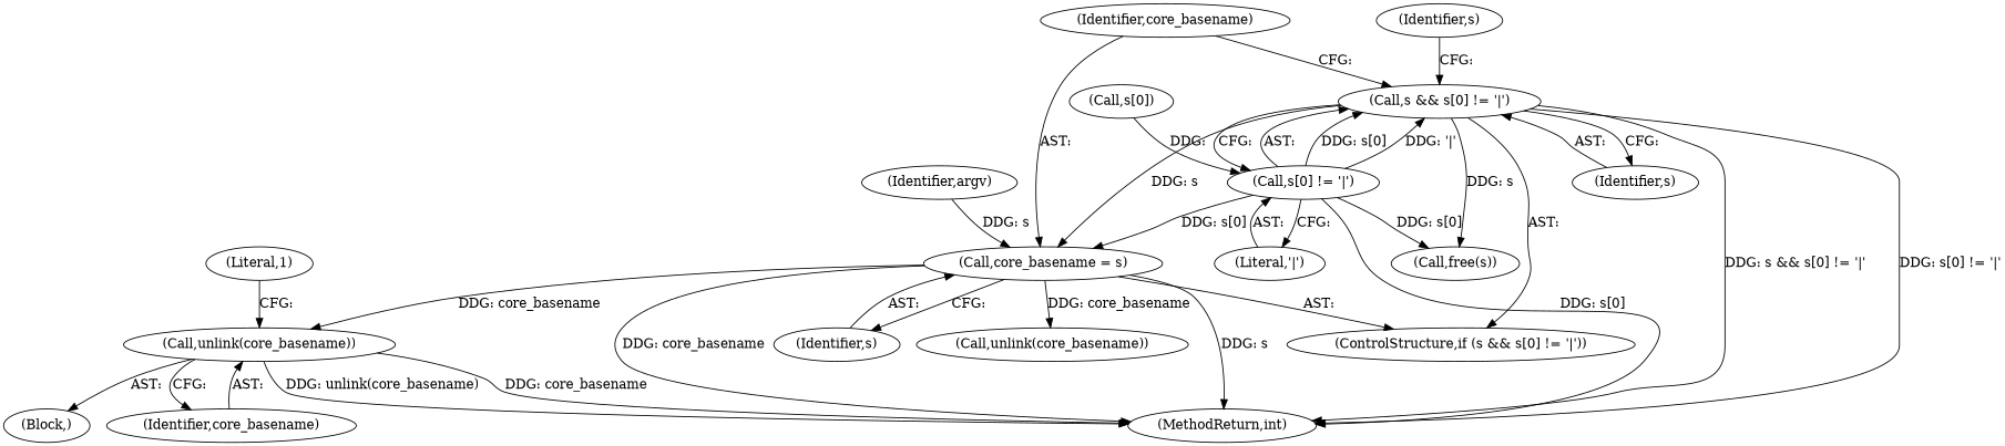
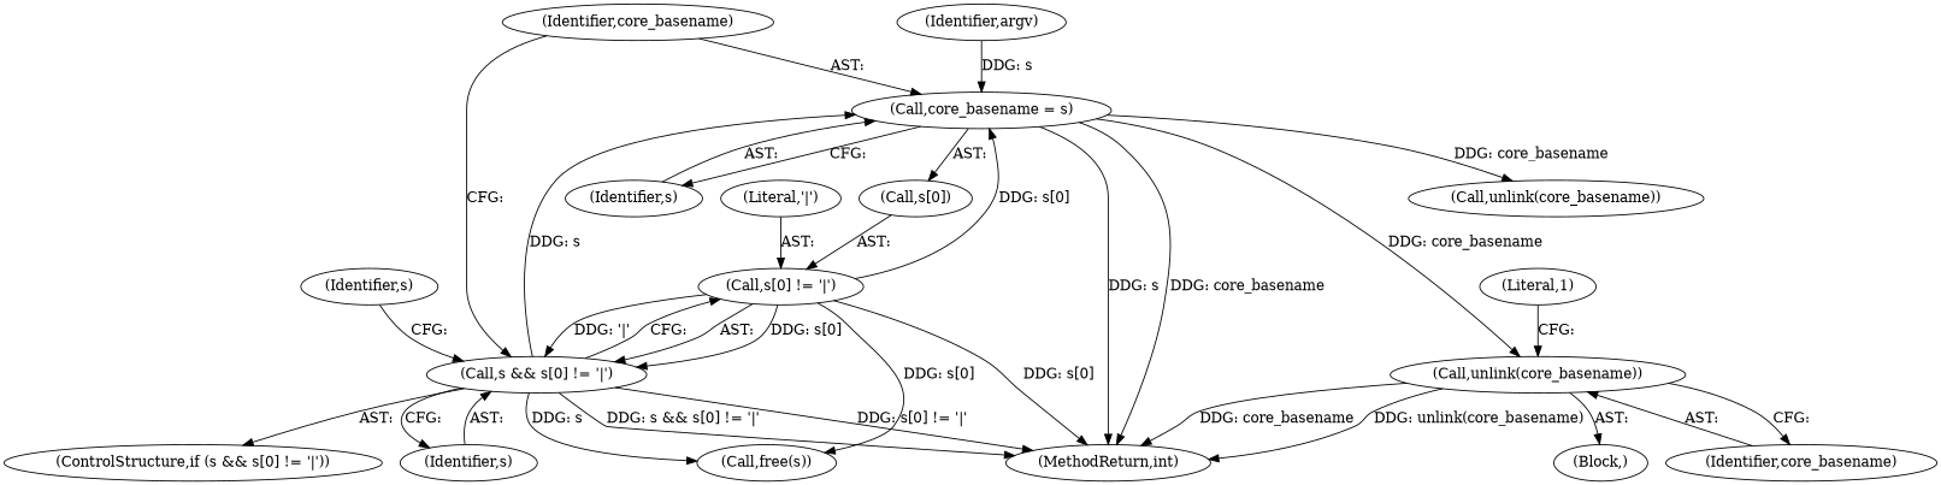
  digraph {
    n1 [label="(Call,unlink(core_basename))"]
    n2 [label="(Block,)"]
    n3 [label="(MethodReturn,int)"]
    n4 [label="(Identifier,core_basename)"]
    n5 [label="(Call,core_basename = s)"]
    n6 [label="(Call,unlink(core_basename))"]
    n7 [label="(ControlStructure,if (s && s[0] != '|'))"]
    n8 [label="(Identifier,s)"]
    n9 [label="(Call,s[0] != '|')"]
    n10 [label="(Call,s && s[0] != '|')"]
    n11 [label="(Call,free(s))"]
    n12 [label="(Literal,'|')"]
    n13 [label="(Identifier,s)"]
    n14 [label="(Literal,1)"]
    n15 [label="(Identifier,s)"]
    n16 [label="(Identifier,core_basename)"]
    n17 [label="(Identifier,argv)"]
    n18 [label="(Call,s[0])"]
    n1 -> n2 [label="AST: "]
    n1 -> n3 [label="DDG: core_basename"]
    n1 -> n3 [label="DDG: unlink(core_basename)"]
    n1 -> n4 [label="CFG: "]
    n4 -> n1 [label="AST: "]
    n5 -> n1 [label="DDG: core_basename"]
    n5 -> n3 [label="DDG: core_basename"]
    n5 -> n3 [label="DDG: s"]
    n5 -> n6 [label="DDG: core_basename"]
-   n5 -> n7 [label="AST: "]
+   n5 -> n18 [label="AST: "]
    n5 -> n8 [label="CFG: "]
    n8 -> n5 [label="AST: "]
    n9 -> n3 [label="DDG: s[0]"]
    n9 -> n5 [label="DDG: s[0]"]
    n9 -> n10 [label="AST: "]
    n9 -> n10 [label="DDG: s[0]"]
    n9 -> n10 [label="DDG: '|'"]
    n9 -> n11 [label="DDG: s[0]"]
-   n9 -> n12 [label="CFG: "]
    n10 -> n3 [label="DDG: s && s[0] != '|'"]
    n10 -> n3 [label="DDG: s[0] != '|'"]
    n10 -> n5 [label="DDG: s"]
    n10 -> n7 [label="AST: "]
    n10 -> n9 [label="CFG: "]
    n10 -> n11 [label="DDG: s"]
    n10 -> n13 [label="CFG: "]
    n12 -> n9 [label="AST: "]
    n13 -> n10 [label="AST: "]
    n14 -> n1 [label="CFG: "]
    n15 -> n10 [label="CFG: "]
    n16 -> n5 [label="AST: "]
    n16 -> n10 [label="CFG: "]
    n17 -> n5 [label="DDG: s"]
-   n18 -> n9 [label="DDG: "]
+   n18 -> n9 [label="AST: "]
  }
